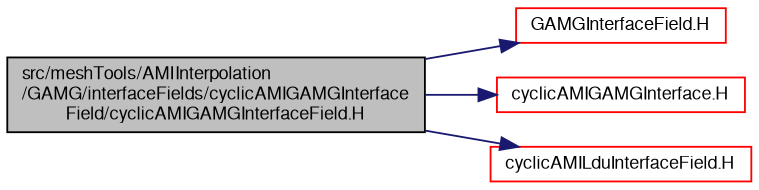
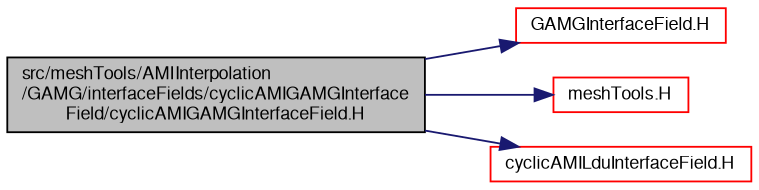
  digraph {
    rankdir=LR
    node [color=red fontname=FreeSans fontsize=10 shape=record]
    edge [color=midnightblue fontname=FreeSans fontsize=10 labelfontname=FreeSans labelfontsize=10 style=solid]
    n1 [color=black fillcolor=grey75 fontcolor=black height=0.2 label="src/meshTools/AMIInterpolation\l/GAMG/interfaceFields/cyclicAMIGAMGInterface\lField/cyclicAMIGAMGInterfaceField.H" style=filled width=0.4]
    n2 [height=0.2 label="GAMGInterfaceField.H" width=0.4]
-   n3 [height=0.2 label="cyclicAMIGAMGInterface.H" width=0.4]
+   n3 [height=0.2 label="meshTools.H" width=0.4]
    n4 [height=0.2 label="cyclicAMILduInterfaceField.H" width=0.4]
    n1 -> n2
    n1 -> n3
    n1 -> n4
  }
